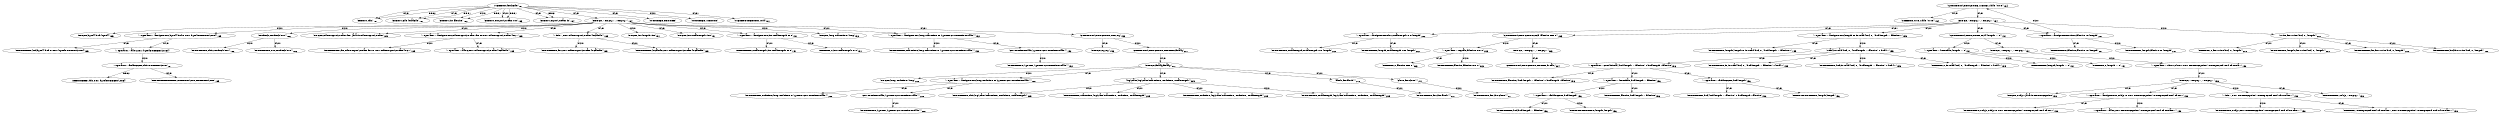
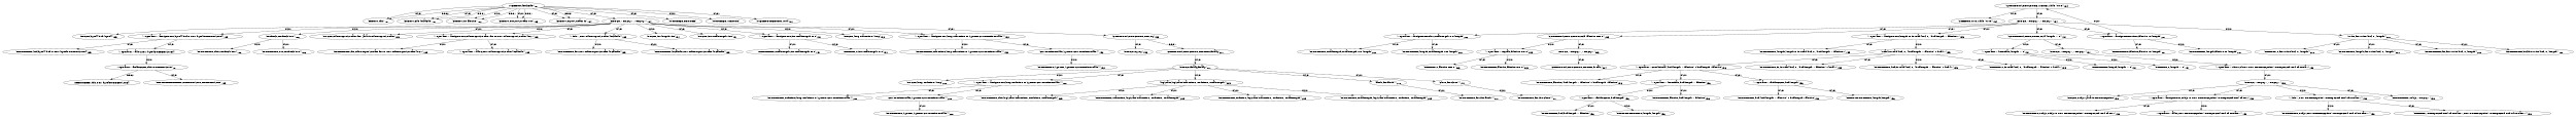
  digraph {
    n1 [label=<(METHOD,fetchFile)<SUB>181</SUB>>]
    n2 [label=<(PARAM,this)<SUB>181</SUB>>]
    n3 [label=<(PARAM,File localFile)<SUB>181</SUB>>]
    n4 [label=<(PARAM,int filesize)<SUB>182</SUB>>]
    n5 [label=<(PARAM,OutputStream out)<SUB>183</SUB>>]
    n6 [label=<(PARAM,InputStream in)<SUB>184</SUB>>]
    n7 [label=<(BLOCK,&lt;empty&gt;,&lt;empty&gt;)<SUB>184</SUB>>]
    n8 [label=<(MODIFIER,PRIVATE)>]
    n9 [label=<(MODIFIER,VIRTUAL)>]
    n10 [label=<(METHOD_RETURN,void)<SUB>181</SUB>>]
    n11 [label=<(LOCAL,byte[] buf: byte[])<SUB>185</SUB>>]
    n12 [label=<(&lt;operator&gt;.assignment,byte[] buf = new byte[BUFFER_SIZE])<SUB>185</SUB>>]
    n13 [label=<(sendAck,sendAck(out))<SUB>186</SUB>>]
    n14 [label=<(LOCAL,FileOutputStream fos: java.io.FileOutputStream)<SUB>189</SUB>>]
    n15 [label=<(&lt;operator&gt;.assignment,FileOutputStream fos = new FileOutputStream(loc...)<SUB>189</SUB>>]
    n16 [label=<(&lt;init&gt;,new FileOutputStream(localFile))<SUB>189</SUB>>]
    n17 [label=<(LOCAL,int length: int)<SUB>197</SUB>>]
    n18 [label=<(LOCAL,int totalLength: int)<SUB>191</SUB>>]
    n19 [label=<(&lt;operator&gt;.assignment,int totalLength = 0)<SUB>191</SUB>>]
    n20 [label=<(LOCAL,long startTime: long)<SUB>192</SUB>>]
    n21 [label=<(&lt;operator&gt;.assignment,long startTime = System.currentTimeMillis())<SUB>192</SUB>>]
    n22 [label=<(CONTROL_STRUCTURE,TRY,try)<SUB>193</SUB>>]
    n23 [label=<(IDENTIFIER,buf,byte[] buf = new byte[BUFFER_SIZE])<SUB>185</SUB>>]
    n24 [label=<(&lt;operator&gt;.alloc,new byte[BUFFER_SIZE])>]
    n25 [label=<(IDENTIFIER,this,sendAck(out))<SUB>186</SUB>>]
    n26 [label=<(IDENTIFIER,out,sendAck(out))<SUB>186</SUB>>]
    n27 [label=<(IDENTIFIER,fos,FileOutputStream fos = new FileOutputStream(loc...)<SUB>189</SUB>>]
    n28 [label=<(&lt;operator&gt;.alloc,new FileOutputStream(localFile))<SUB>189</SUB>>]
    n29 [label=<(IDENTIFIER,fos,new FileOutputStream(localFile))<SUB>189</SUB>>]
    n30 [label=<(IDENTIFIER,localFile,new FileOutputStream(localFile))<SUB>189</SUB>>]
    n31 [label=<(IDENTIFIER,totalLength,int totalLength = 0)<SUB>191</SUB>>]
    n32 [label=<(LITERAL,0,int totalLength = 0)<SUB>191</SUB>>]
    n33 [label=<(IDENTIFIER,startTime,long startTime = System.currentTimeMillis())<SUB>192</SUB>>]
    n34 [label=<(currentTimeMillis,System.currentTimeMillis())<SUB>192</SUB>>]
    n35 [label=<(BLOCK,try,try)<SUB>193</SUB>>]
    n36 [label=<(CONTROL_STRUCTURE,FINALLY,finally)<SUB>207</SUB>>]
    n37 [label=<(&lt;operator&gt;.fieldAccess,this.BUFFER_SIZE)<SUB>181</SUB>>]
    n38 [label=<(IDENTIFIER,this,new byte[BUFFER_SIZE])>]
    n39 [label=<(FIELD_IDENTIFIER,BUFFER_SIZE,BUFFER_SIZE)<SUB>185</SUB>>]
    n40 [label=<(IDENTIFIER,System,System.currentTimeMillis())<SUB>192</SUB>>]
    n41 [label=<(BLOCK,finally,finally)<SUB>207</SUB>>]
    n42 [label=<(CONTROL_STRUCTURE,WHILE,while (true))<SUB>194</SUB>>]
    n43 [label=<(LITERAL,true,while (true))<SUB>194</SUB>>]
    n44 [label=<(BLOCK,&lt;empty&gt;,&lt;empty&gt;)<SUB>194</SUB>>]
    n45 [label=<(&lt;operator&gt;.assignment,length = in.read(buf, 0, (buf.length &lt; filesize...)<SUB>195</SUB>>]
    n46 [label=<(CONTROL_STRUCTURE,IF,if (length &lt; 0))<SUB>197</SUB>>]
    n47 [label=<(write,fos.write(buf, 0, length))<SUB>200</SUB>>]
    n48 [label=<(&lt;operator&gt;.assignmentMinus,filesize -= length)<SUB>201</SUB>>]
    n49 [label=<(&lt;operator&gt;.assignmentPlus,totalLength += length)<SUB>202</SUB>>]
    n50 [label=<(CONTROL_STRUCTURE,IF,if (filesize == 0))<SUB>203</SUB>>]
    n51 [label=<(IDENTIFIER,length,length = in.read(buf, 0, (buf.length &lt; filesize...)<SUB>195</SUB>>]
    n52 [label=<(read,in.read(buf, 0, (buf.length &lt; filesize) ? buf.l...)<SUB>195</SUB>>]
    n53 [label=<(&lt;operator&gt;.lessThan,length &lt; 0)<SUB>197</SUB>>]
    n54 [label=<(BLOCK,&lt;empty&gt;,&lt;empty&gt;)<SUB>197</SUB>>]
    n55 [label=<(IDENTIFIER,fos,fos.write(buf, 0, length))<SUB>200</SUB>>]
    n56 [label=<(IDENTIFIER,buf,fos.write(buf, 0, length))<SUB>200</SUB>>]
    n57 [label=<(LITERAL,0,fos.write(buf, 0, length))<SUB>200</SUB>>]
    n58 [label=<(IDENTIFIER,length,fos.write(buf, 0, length))<SUB>200</SUB>>]
    n59 [label=<(IDENTIFIER,filesize,filesize -= length)<SUB>201</SUB>>]
    n60 [label=<(IDENTIFIER,length,filesize -= length)<SUB>201</SUB>>]
    n61 [label=<(IDENTIFIER,totalLength,totalLength += length)<SUB>202</SUB>>]
    n62 [label=<(IDENTIFIER,length,totalLength += length)<SUB>202</SUB>>]
    n63 [label=<(&lt;operator&gt;.equals,filesize == 0)<SUB>203</SUB>>]
    n64 [label=<(BLOCK,&lt;empty&gt;,&lt;empty&gt;)<SUB>203</SUB>>]
    n65 [label=<(IDENTIFIER,in,in.read(buf, 0, (buf.length &lt; filesize) ? buf.l...)<SUB>195</SUB>>]
    n66 [label=<(IDENTIFIER,buf,in.read(buf, 0, (buf.length &lt; filesize) ? buf.l...)<SUB>195</SUB>>]
    n67 [label=<(LITERAL,0,in.read(buf, 0, (buf.length &lt; filesize) ? buf.l...)<SUB>195</SUB>>]
    n68 [label=<(&lt;operator&gt;.conditional,(buf.length &lt; filesize) ? buf.length : filesize)<SUB>196</SUB>>]
    n69 [label=<(&lt;operator&gt;.lessThan,buf.length &lt; filesize)<SUB>196</SUB>>]
    n70 [label=<(&lt;operator&gt;.fieldAccess,buf.length)<SUB>196</SUB>>]
    n71 [label=<(IDENTIFIER,filesize,(buf.length &lt; filesize) ? buf.length : filesize)<SUB>196</SUB>>]
    n72 [label=<(&lt;operator&gt;.fieldAccess,buf.length)<SUB>196</SUB>>]
    n73 [label=<(IDENTIFIER,filesize,buf.length &lt; filesize)<SUB>196</SUB>>]
    n74 [label=<(IDENTIFIER,buf,(buf.length &lt; filesize) ? buf.length : filesize)<SUB>196</SUB>>]
    n75 [label=<(FIELD_IDENTIFIER,length,length)<SUB>196</SUB>>]
    n76 [label=<(IDENTIFIER,buf,buf.length &lt; filesize)<SUB>196</SUB>>]
    n77 [label=<(FIELD_IDENTIFIER,length,length)<SUB>196</SUB>>]
    n78 [label=<(IDENTIFIER,length,length &lt; 0)<SUB>197</SUB>>]
    n79 [label=<(LITERAL,0,length &lt; 0)<SUB>197</SUB>>]
    n80 [label=<(&lt;operator&gt;.throw,throw new EOFException(&quot;Unexpected end of strea...)<SUB>198</SUB>>]
    n81 [label=<(BLOCK,&lt;empty&gt;,&lt;empty&gt;)<SUB>198</SUB>>]
    n82 [label=<(LOCAL,$obj2: java.io.EOFException)<SUB>198</SUB>>]
    n83 [label=<(&lt;operator&gt;.assignment,$obj2 = new EOFException(&quot;Unexpected end of str...)<SUB>198</SUB>>]
    n84 [label=<(&lt;init&gt;,new EOFException(&quot;Unexpected end of stream.&quot;))<SUB>198</SUB>>]
    n85 [label=<(IDENTIFIER,$obj2,&lt;empty&gt;)<SUB>198</SUB>>]
    n86 [label=<(IDENTIFIER,$obj2,$obj2 = new EOFException(&quot;Unexpected end of str...)<SUB>198</SUB>>]
    n87 [label=<(&lt;operator&gt;.alloc,new EOFException(&quot;Unexpected end of stream.&quot;))<SUB>198</SUB>>]
    n88 [label=<(IDENTIFIER,$obj2,new EOFException(&quot;Unexpected end of stream.&quot;))<SUB>198</SUB>>]
    n89 [label=<(LITERAL,&quot;Unexpected end of stream.&quot;,new EOFException(&quot;Unexpected end of stream.&quot;))<SUB>198</SUB>>]
    n90 [label=<(IDENTIFIER,filesize,filesize == 0)<SUB>203</SUB>>]
    n91 [label=<(LITERAL,0,filesize == 0)<SUB>203</SUB>>]
    n92 [label=<(CONTROL_STRUCTURE,BREAK,break;)<SUB>204</SUB>>]
    n93 [label=<(LOCAL,long endTime: long)<SUB>208</SUB>>]
    n94 [label=<(&lt;operator&gt;.assignment,long endTime = System.currentTimeMillis())<SUB>208</SUB>>]
    n95 [label=<(logStats,logStats(startTime, endTime, totalLength))<SUB>209</SUB>>]
    n96 [label=<(flush,fos.flush())<SUB>210</SUB>>]
    n97 [label=<(close,fos.close())<SUB>211</SUB>>]
    n98 [label=<(IDENTIFIER,endTime,long endTime = System.currentTimeMillis())<SUB>208</SUB>>]
    n99 [label=<(currentTimeMillis,System.currentTimeMillis())<SUB>208</SUB>>]
    n100 [label=<(IDENTIFIER,this,logStats(startTime, endTime, totalLength))<SUB>209</SUB>>]
    n101 [label=<(IDENTIFIER,startTime,logStats(startTime, endTime, totalLength))<SUB>209</SUB>>]
    n102 [label=<(IDENTIFIER,endTime,logStats(startTime, endTime, totalLength))<SUB>209</SUB>>]
    n103 [label=<(IDENTIFIER,totalLength,logStats(startTime, endTime, totalLength))<SUB>209</SUB>>]
    n104 [label=<(IDENTIFIER,fos,fos.flush())<SUB>210</SUB>>]
    n105 [label=<(IDENTIFIER,fos,fos.close())<SUB>211</SUB>>]
    n106 [label=<(IDENTIFIER,System,System.currentTimeMillis())<SUB>208</SUB>>]
    n1 -> n2 [label="AST: "]
    n1 -> n2 [label="DDG: "]
    n1 -> n3 [label="AST: "]
    n1 -> n3 [label="DDG: "]
    n1 -> n4 [label="AST: "]
    n1 -> n4 [label="DDG: "]
    n1 -> n5 [label="AST: "]
    n1 -> n5 [label="DDG: "]
    n1 -> n6 [label="AST: "]
    n1 -> n6 [label="DDG: "]
    n1 -> n7 [label="AST: "]
    n1 -> n8 [label="AST: "]
    n1 -> n9 [label="AST: "]
    n1 -> n10 [label="AST: "]
    n7 -> n11 [label="AST: "]
    n7 -> n12 [label="AST: "]
    n7 -> n13 [label="AST: "]
    n7 -> n14 [label="AST: "]
    n7 -> n15 [label="AST: "]
    n7 -> n16 [label="AST: "]
    n7 -> n17 [label="AST: "]
    n7 -> n18 [label="AST: "]
    n7 -> n19 [label="AST: "]
    n7 -> n20 [label="AST: "]
    n7 -> n21 [label="AST: "]
    n7 -> n22 [label="AST: "]
    n12 -> n23 [label="AST: "]
    n12 -> n24 [label="AST: "]
    n13 -> n25 [label="AST: "]
    n13 -> n26 [label="AST: "]
    n15 -> n27 [label="AST: "]
    n15 -> n28 [label="AST: "]
    n16 -> n29 [label="AST: "]
    n16 -> n30 [label="AST: "]
    n19 -> n31 [label="AST: "]
    n19 -> n32 [label="AST: "]
    n21 -> n33 [label="AST: "]
    n21 -> n34 [label="AST: "]
    n22 -> n35 [label="AST: "]
-   n22 -> n36 [label="AST: "]
+   n22 -> n36 [label="DDG: "]
    n24 -> n37 [label="AST: "]
    n34 -> n40 [label="AST: "]
    n36 -> n41 [label="AST: "]
    n37 -> n38 [label="DDG: "]
    n37 -> n39 [label="AST: "]
    n41 -> n93 [label="AST: "]
    n41 -> n94 [label="AST: "]
    n41 -> n95 [label="AST: "]
    n41 -> n96 [label="AST: "]
    n41 -> n97 [label="AST: "]
    n42 -> n43 [label="AST: "]
    n42 -> n44 [label="AST: "]
    n44 -> n45 [label="AST: "]
    n44 -> n46 [label="AST: "]
    n44 -> n47 [label="AST: "]
    n44 -> n48 [label="AST: "]
    n44 -> n49 [label="AST: "]
    n44 -> n50 [label="AST: "]
    n45 -> n51 [label="AST: "]
    n45 -> n52 [label="AST: "]
    n46 -> n53 [label="AST: "]
    n46 -> n54 [label="AST: "]
    n47 -> n55 [label="AST: "]
    n47 -> n56 [label="AST: "]
    n47 -> n57 [label="AST: "]
    n47 -> n58 [label="AST: "]
    n48 -> n42 [label="AST: "]
    n48 -> n59 [label="AST: "]
    n48 -> n60 [label="AST: "]
    n49 -> n61 [label="AST: "]
    n49 -> n62 [label="AST: "]
    n50 -> n63 [label="AST: "]
    n50 -> n64 [label="AST: "]
    n52 -> n65 [label="AST: "]
    n52 -> n66 [label="AST: "]
    n52 -> n67 [label="AST: "]
    n52 -> n68 [label="AST: "]
    n53 -> n78 [label="AST: "]
    n53 -> n79 [label="AST: "]
    n54 -> n80 [label="AST: "]
    n63 -> n90 [label="AST: "]
    n63 -> n91 [label="AST: "]
    n64 -> n92 [label="AST: "]
    n68 -> n69 [label="AST: "]
    n68 -> n70 [label="AST: "]
    n68 -> n71 [label="AST: "]
    n69 -> n72 [label="AST: "]
    n69 -> n73 [label="AST: "]
    n70 -> n74 [label="AST: "]
    n70 -> n75 [label="AST: "]
    n72 -> n76 [label="AST: "]
    n72 -> n77 [label="AST: "]
    n80 -> n81 [label="AST: "]
    n81 -> n82 [label="AST: "]
    n81 -> n83 [label="AST: "]
    n81 -> n84 [label="AST: "]
    n81 -> n85 [label="AST: "]
    n83 -> n86 [label="AST: "]
    n83 -> n87 [label="AST: "]
    n84 -> n88 [label="AST: "]
    n84 -> n89 [label="AST: "]
    n94 -> n98 [label="AST: "]
    n94 -> n99 [label="AST: "]
    n95 -> n100 [label="AST: "]
    n95 -> n101 [label="AST: "]
    n95 -> n102 [label="AST: "]
    n95 -> n103 [label="AST: "]
    n96 -> n104 [label="AST: "]
    n97 -> n105 [label="AST: "]
    n99 -> n106 [label="AST: "]
  }
